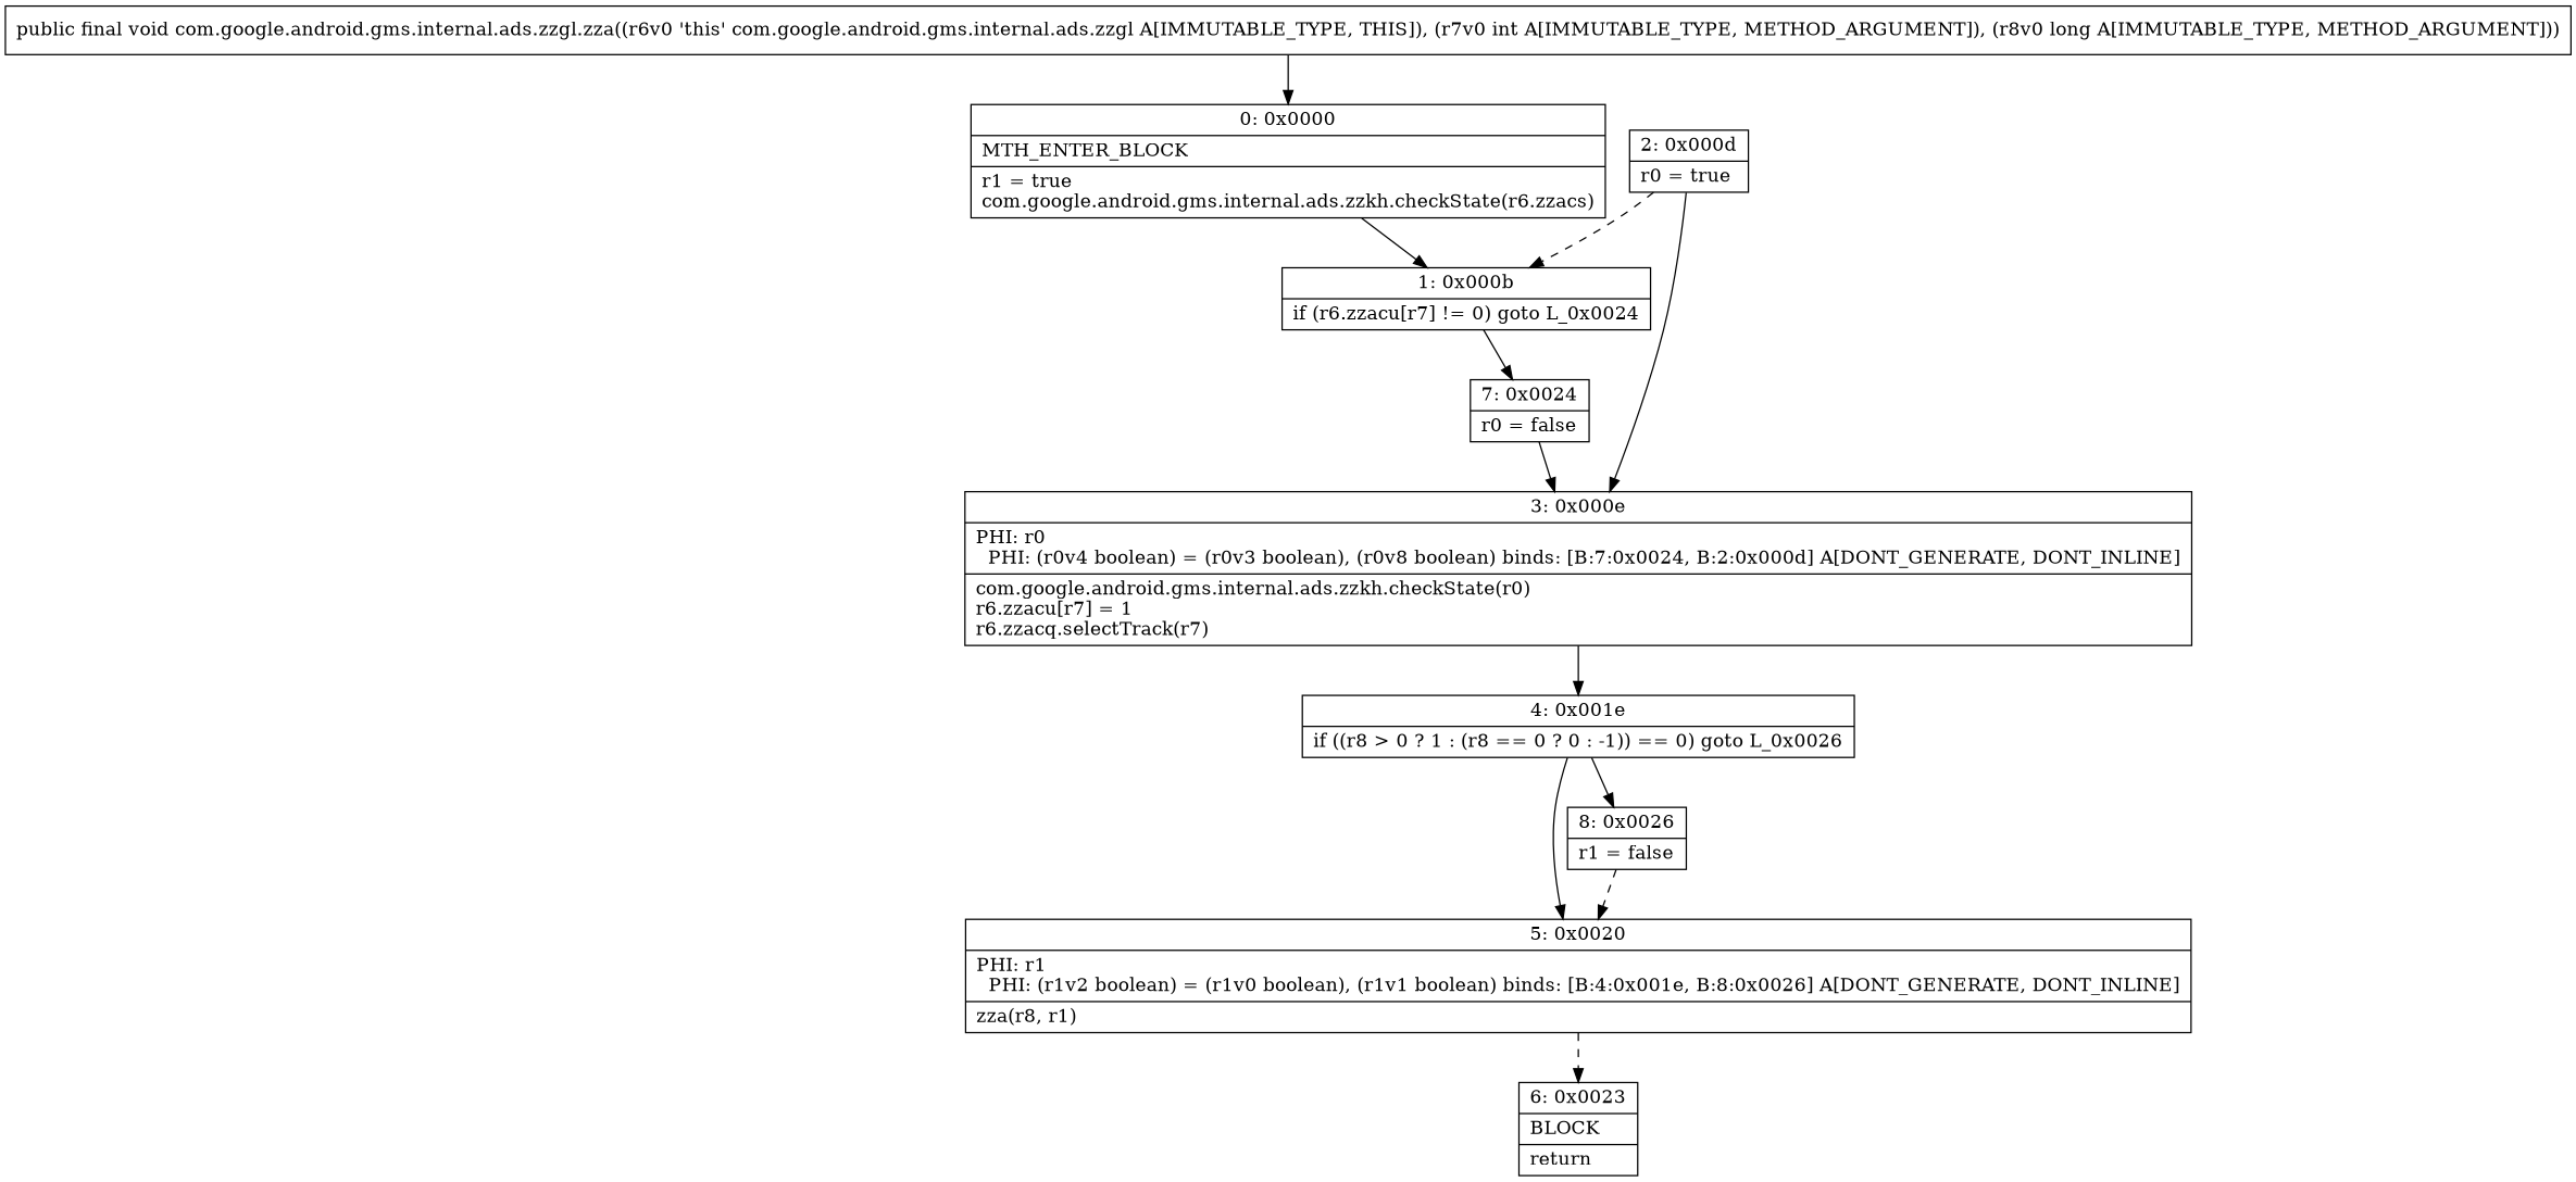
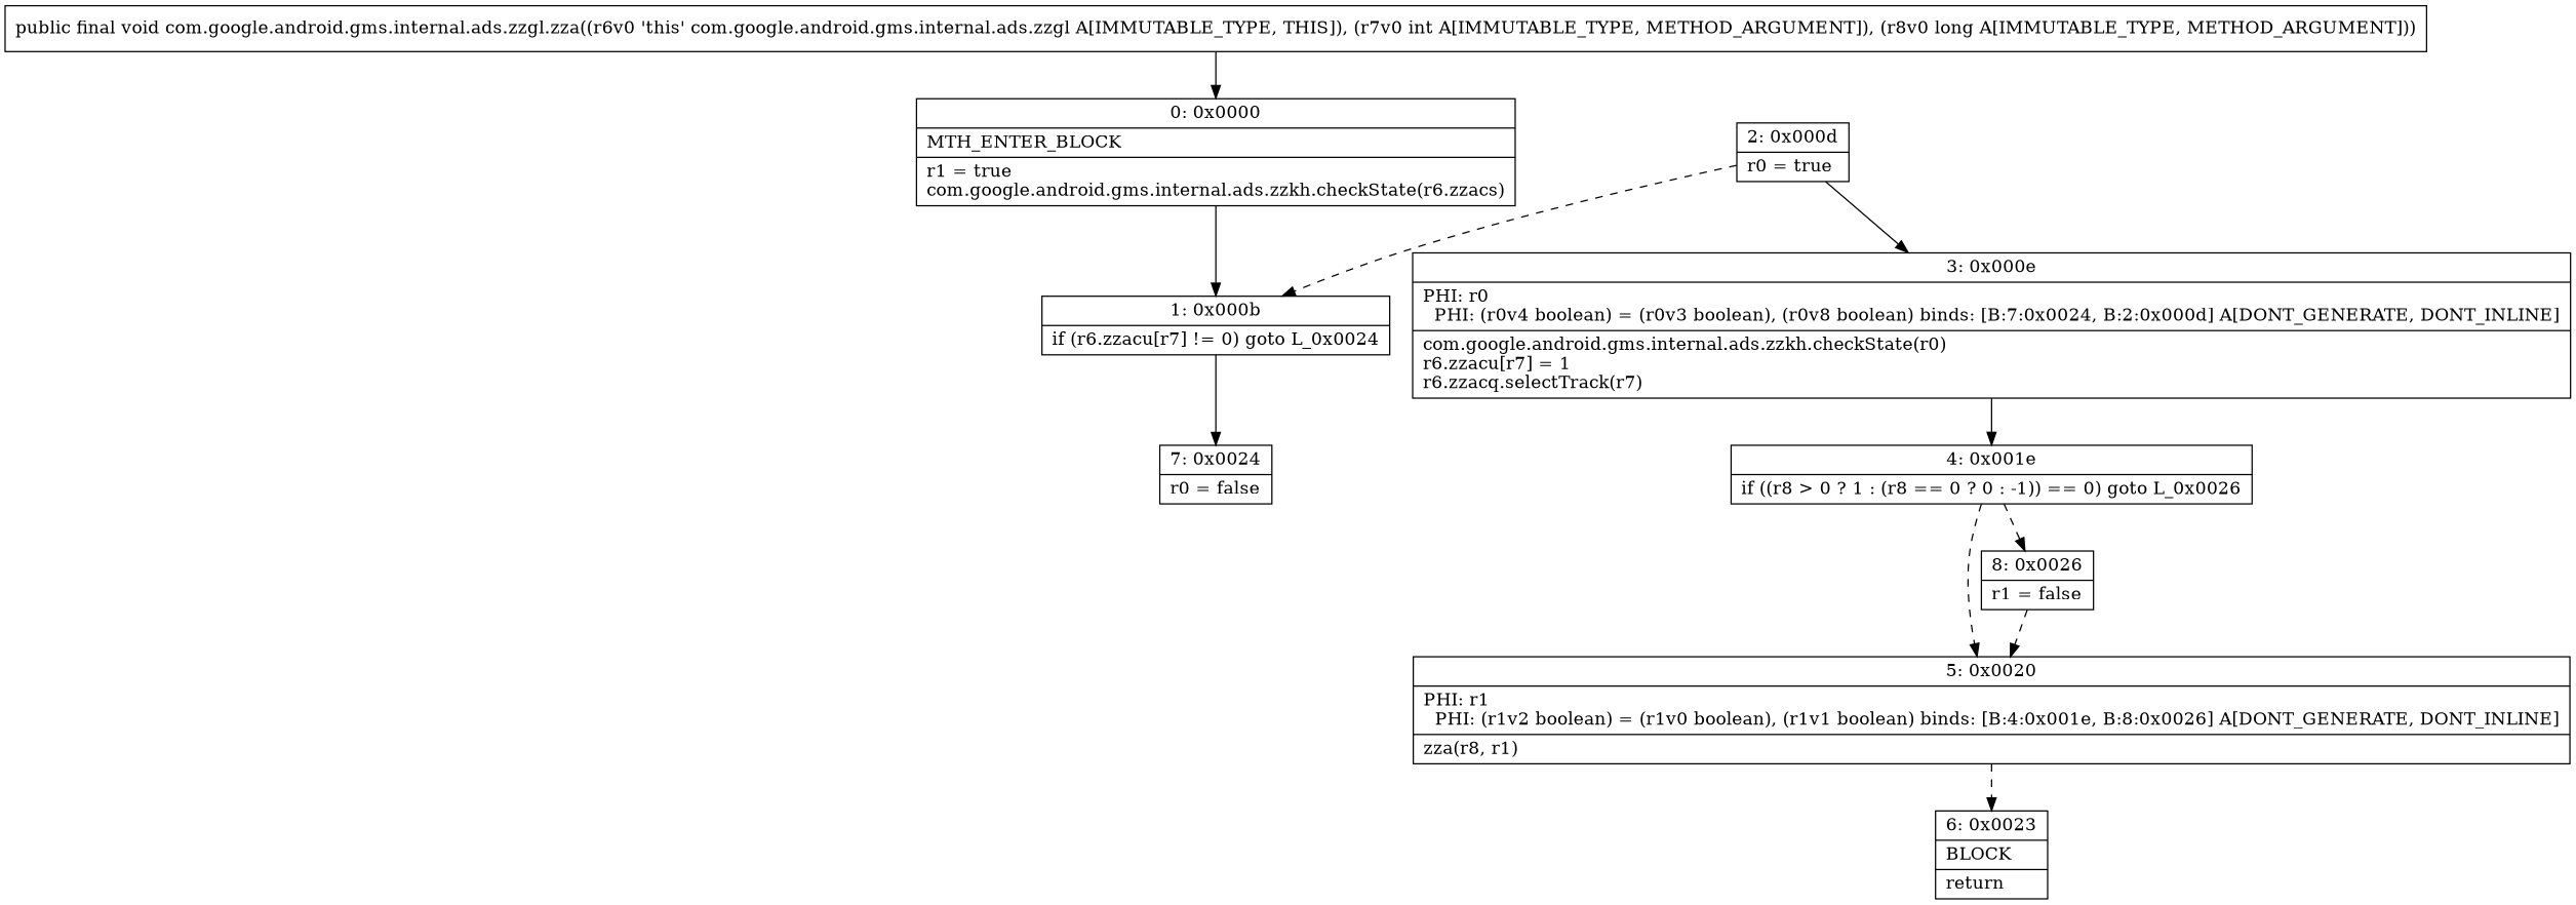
  digraph {
    node [shape=record]
    n1 [label="{0\:\ 0x0000|MTH_ENTER_BLOCK\l|r1 = true\lcom.google.android.gms.internal.ads.zzkh.checkState(r6.zzacs)\l}"]
    n2 [label="{1\:\ 0x000b|if (r6.zzacu[r7] != 0) goto L_0x0024\l}"]
    n3 [label="{7\:\ 0x0024|r0 = false\l}"]
    n4 [label="{2\:\ 0x000d|r0 = true\l}"]
    n5 [label="{3\:\ 0x000e|PHI: r0 \l  PHI: (r0v4 boolean) = (r0v3 boolean), (r0v8 boolean) binds: [B:7:0x0024, B:2:0x000d] A[DONT_GENERATE, DONT_INLINE]\l|com.google.android.gms.internal.ads.zzkh.checkState(r0)\lr6.zzacu[r7] = 1\lr6.zzacq.selectTrack(r7)\l}"]
    n6 [label="{4\:\ 0x001e|if ((r8 \> 0 ? 1 : (r8 == 0 ? 0 : \-1)) == 0) goto L_0x0026\l}"]
    n7 [label="{5\:\ 0x0020|PHI: r1 \l  PHI: (r1v2 boolean) = (r1v0 boolean), (r1v1 boolean) binds: [B:4:0x001e, B:8:0x0026] A[DONT_GENERATE, DONT_INLINE]\l|zza(r8, r1)\l}"]
    n8 [label="{8\:\ 0x0026|r1 = false\l}"]
    n9 [label="{6\:\ 0x0023|BLOCK\l|return\l}"]
    n10 [label="{public final void com.google.android.gms.internal.ads.zzgl.zza((r6v0 'this' com.google.android.gms.internal.ads.zzgl A[IMMUTABLE_TYPE, THIS]), (r7v0 int A[IMMUTABLE_TYPE, METHOD_ARGUMENT]), (r8v0 long A[IMMUTABLE_TYPE, METHOD_ARGUMENT])) }"]
    n1 -> n2
    n2 -> n3
-   n3 -> n5
    n4 -> n2 [style=dashed]
    n4 -> n5
    n5 -> n6
-   n6 -> n7 [style=solid]
-   n6 -> n8
+   n6 -> n7 [style=dashed]
+   n6 -> n8 [style=dashed]
    n7 -> n9 [style=dashed]
    n8 -> n7 [style=dashed]
    n10 -> n1
  }
